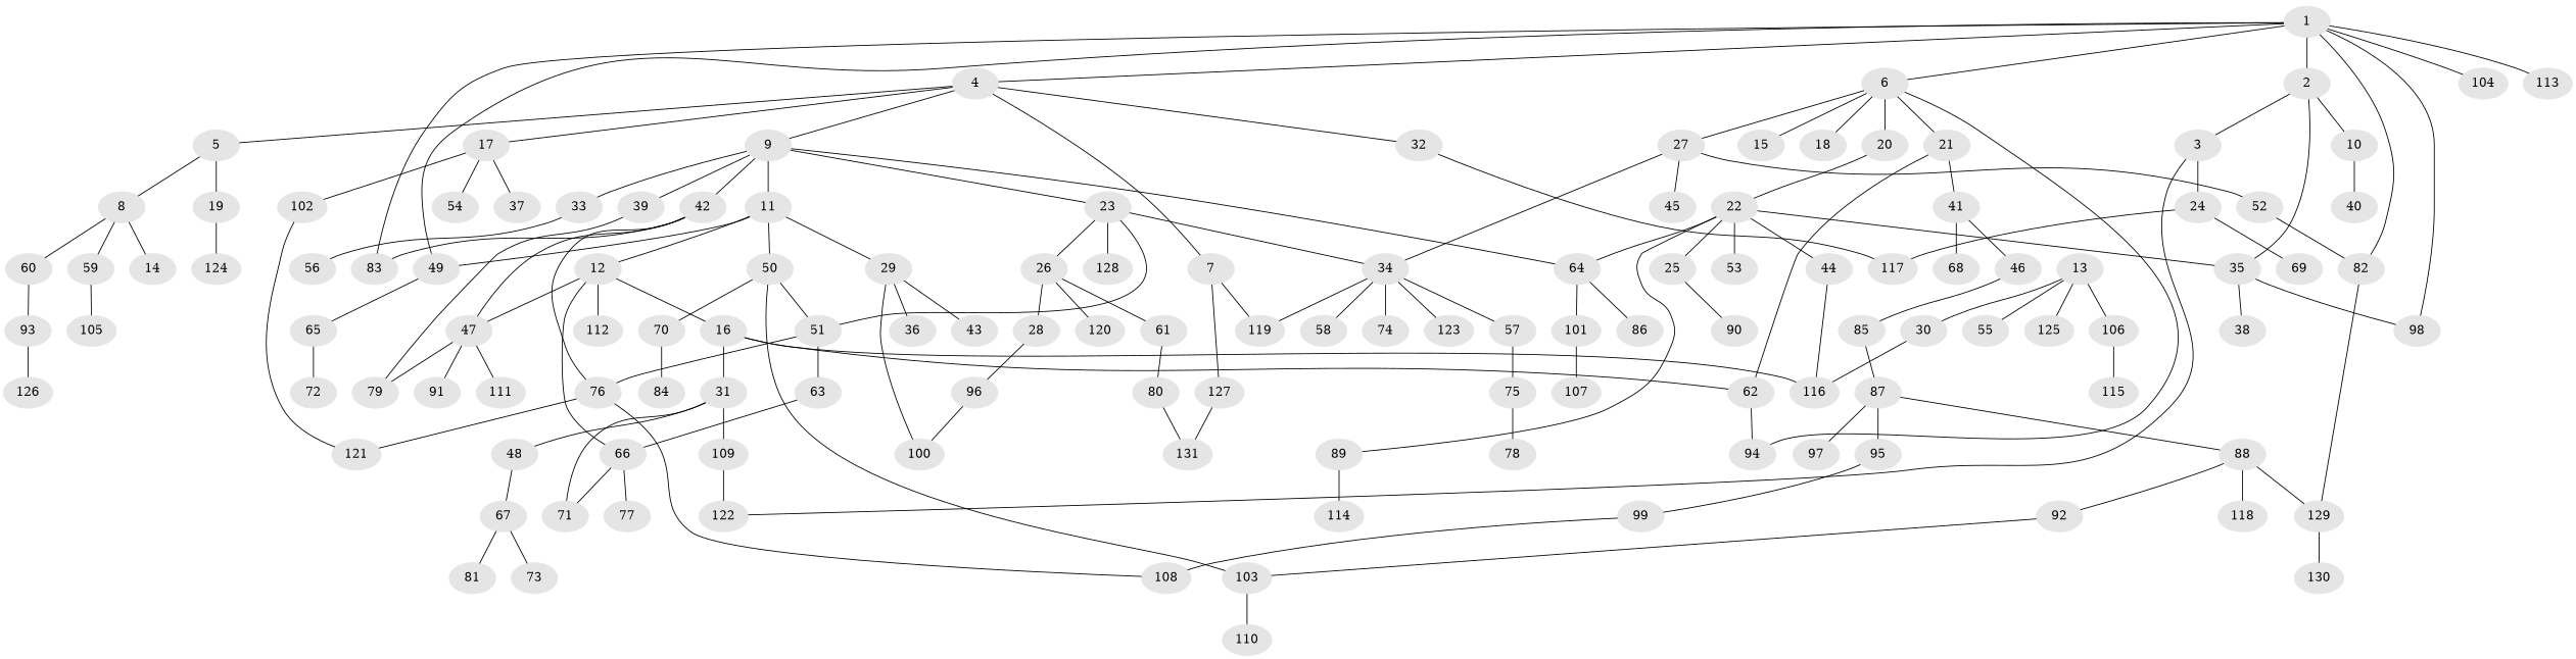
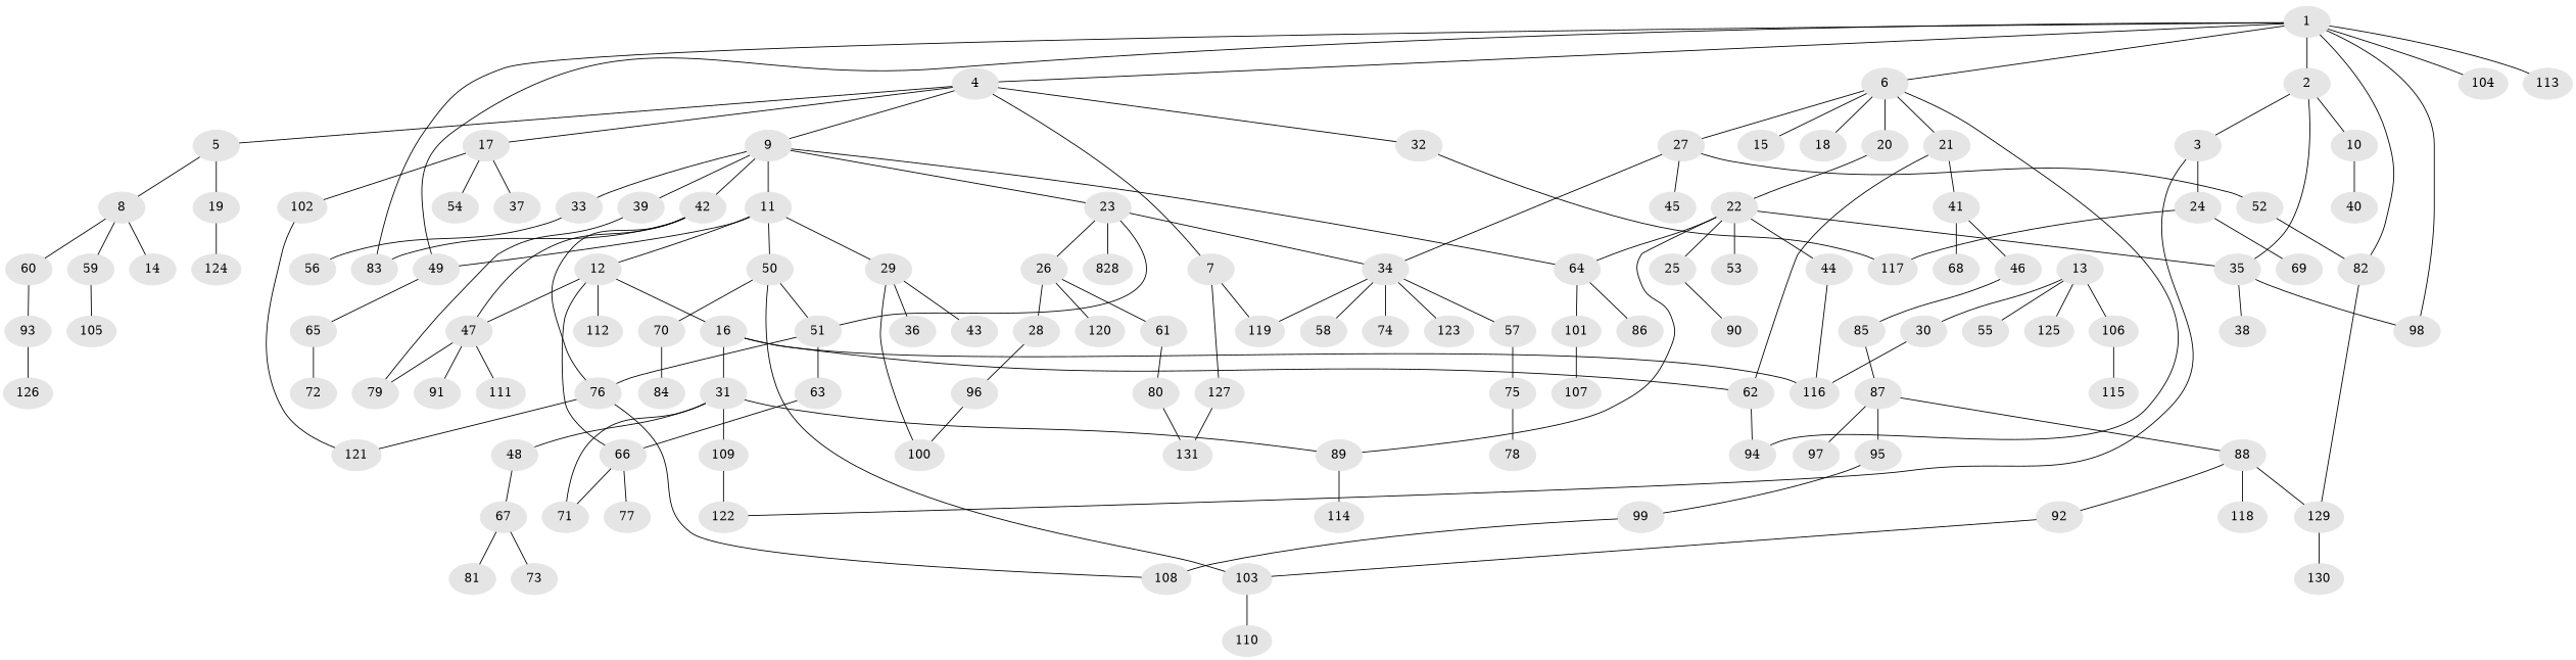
  graph {
    node [color=gray90 style=filled]
    1
    2
    4
    6
    49
    82
    83
    98
    104
    113
    3
    10
    35
    5
    7
    9
    17
    32
    15
    18
    20
    21
    27
    94
    65
    129
    24
    122
    40
    38
    69
    117
    8
    19
    119
    127
    11
    23
    33
    39
    42
    64
    37
    54
    102
    14
    59
    60
    124
    22
    62
    41
    34
    45
    52
    131
    105
    93
    12
    29
    50
    26
    51
-   128
+   128 [label=828]
    56
    79
    47
    76
    86
    101
    16
    66
    112
    36
    43
    100
    70
    103
    13
    30
    55
    106
    125
    31
    116
    91
    111
    71
    77
    115
    89
    48
    109
    121
    25
    44
    53
    46
    68
    90
    114
    28
    61
    120
    57
    58
    74
    123
    63
    96
    80
    67
    75
    85
    108
    87
    73
    81
    72
    84
    110
    78
    126
    107
    130
    88
    95
    97
    92
    118
    99
    1 -- 2
    1 -- 4
    1 -- 6
    1 -- 49
    1 -- 82
    1 -- 83
    1 -- 98
    1 -- 104
    1 -- 113
    2 -- 3
    2 -- 10
    2 -- 35
    4 -- 5
    4 -- 7
    4 -- 9
    4 -- 17
    4 -- 32
    6 -- 15
    6 -- 18
    6 -- 20
    6 -- 21
    6 -- 27
    6 -- 94
    49 -- 65
    82 -- 129
    3 -- 24
    3 -- 122
    10 -- 40
    35 -- 98
    35 -- 38
    5 -- 8
    5 -- 19
    7 -- 119
    7 -- 127
    9 -- 11
    9 -- 23
    9 -- 33
    9 -- 39
    9 -- 42
    9 -- 64
    17 -- 37
    17 -- 54
    17 -- 102
    32 -- 117
    20 -- 22
    21 -- 62
    21 -- 41
    27 -- 34
    27 -- 45
    27 -- 52
    65 -- 72
    129 -- 130
    24 -- 69
    24 -- 117
    8 -- 14
    8 -- 59
    8 -- 60
    19 -- 124
    127 -- 131
    11 -- 49
    11 -- 12
    11 -- 29
    11 -- 50
    23 -- 34
    23 -- 26
    23 -- 51
    23 -- 128
    33 -- 56
    39 -- 79
    42 -- 83
    42 -- 47
    42 -- 76
    64 -- 86
    64 -- 101
    102 -- 121
    59 -- 105
    60 -- 93
    22 -- 35
    22 -- 64
    22 -- 89
    22 -- 25
    22 -- 44
    22 -- 53
    62 -- 94
    41 -- 46
    41 -- 68
    34 -- 119
    34 -- 57
    34 -- 58
    34 -- 74
    34 -- 123
    52 -- 82
    93 -- 126
    12 -- 47
    12 -- 16
    12 -- 66
    12 -- 112
    29 -- 36
    29 -- 43
    29 -- 100
    50 -- 51
    50 -- 70
    50 -- 103
    26 -- 28
    26 -- 61
    26 -- 120
    51 -- 76
    51 -- 63
    47 -- 79
    47 -- 91
    47 -- 111
    76 -- 121
    76 -- 108
    101 -- 107
    16 -- 62
    16 -- 31
    16 -- 116
    66 -- 71
    66 -- 77
    70 -- 84
    103 -- 110
    13 -- 30
    13 -- 55
    13 -- 106
    13 -- 125
    30 -- 116
    106 -- 115
    31 -- 71
+   31 -- 89
    31 -- 48
    31 -- 109
    89 -- 114
    48 -- 67
    109 -- 122
    25 -- 90
    44 -- 116
    46 -- 85
    28 -- 96
    61 -- 80
    57 -- 75
    63 -- 66
    96 -- 100
    80 -- 131
    67 -- 73
    67 -- 81
    75 -- 78
    85 -- 87
    87 -- 88
    87 -- 95
    87 -- 97
    88 -- 129
    88 -- 92
    88 -- 118
    95 -- 99
    92 -- 103
    99 -- 108
  }
